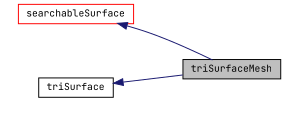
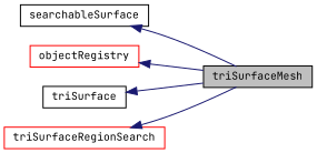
  digraph {
    fontname="JetBrains Mono"
    rankdir=LR
    node [color=red fontname="JetBrains Mono" fontsize=10 shape=record]
    edge [color=midnightblue dir=back fontname="JetBrains Mono" fontsize=10 labelfontname=FreeSans labelfontsize=10 style=solid]
    n1 [color=black fillcolor=grey75 fontcolor=black height=0.2 label=triSurfaceMesh style=filled width=0.4]
-   n2 [height=0.2 label=searchableSurface width=0.4]
+   n2 [color=black height=0.2 label=searchableSurface width=0.4]
+   n3 [height=0.2 label=objectRegistry width=0.4]
    n4 [color=black height=0.2 label=triSurface width=0.4]
+   n5 [height=0.2 label=triSurfaceRegionSearch width=0.4]
    n2 -> n1
+   n3 -> n1
    n4 -> n1
+   n5 -> n1
  }
